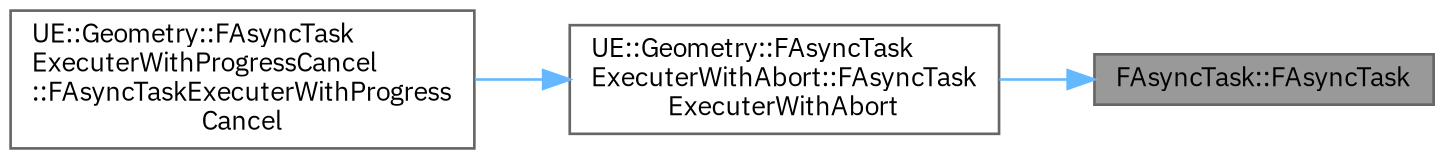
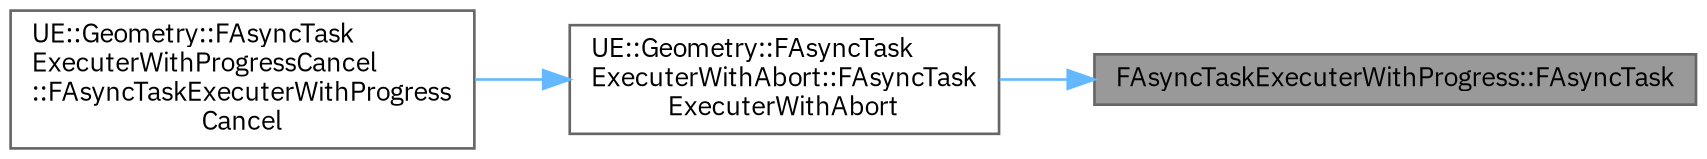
  digraph {
    rankdir=RL
    fontname="IBM Plex Sans"
    node [color=grey40 fillcolor=white fontname="IBM Plex Sans" fontsize=10 shape=box style=filled]
    edge [color=steelblue1 dir=back fontname="IBM Plex Sans" fontsize=10 labelfontname=Helvetica labelfontsize=10 style=solid]
-   n1 [color=gray40 fillcolor=grey60 fontcolor=black height=0.2 label="FAsyncTask::FAsyncTask" width=0.4]
+   n1 [color=gray40 fillcolor=grey60 fontcolor=black height=0.2 label="FAsyncTaskExecuterWithProgress::FAsyncTask" width=0.4]
    n2 [height=0.2 label="UE::Geometry::FAsyncTask\lExecuterWithAbort::FAsyncTask\lExecuterWithAbort" width=0.4]
    n3 [height=0.2 label="UE::Geometry::FAsyncTask\lExecuterWithProgressCancel\l::FAsyncTaskExecuterWithProgress\lCancel" width=0.4]
    n1 -> n2
    n2 -> n3
  }
